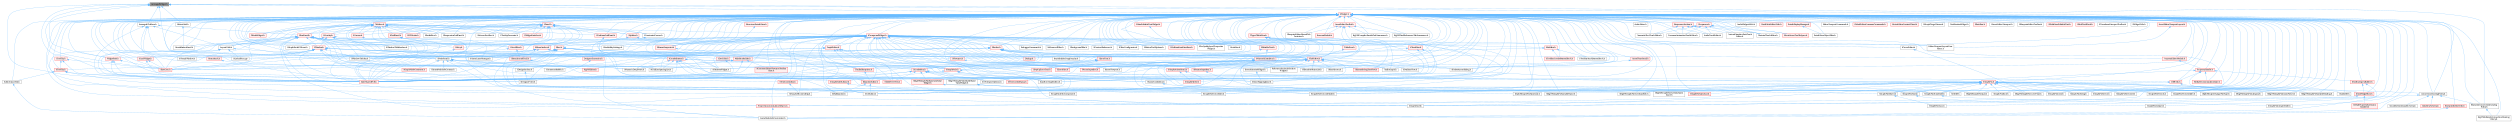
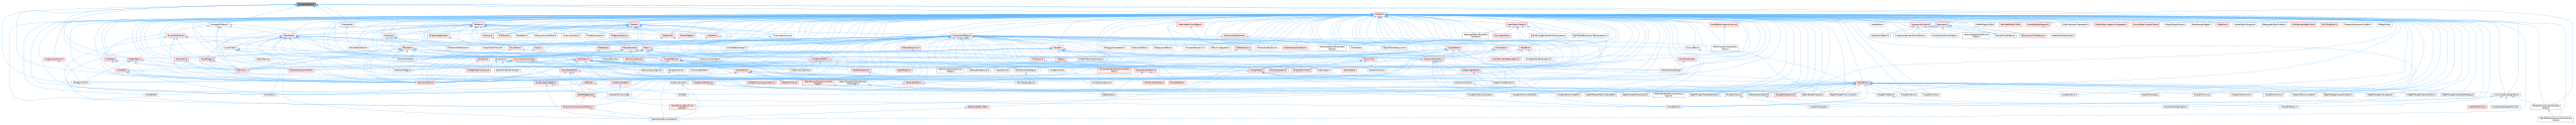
  digraph {
    fontname=Merriweather
    node [color=grey40 fillcolor=white fontname=Merriweather fontsize=10 shape=box style=filled]
    edge [color=steelblue1 dir=back fontname=Merriweather fontsize=10 labelfontname=Helvetica labelfontsize=10 style=solid]
    n1 [color=gray40 fillcolor=grey60 fontcolor=black height=0.2 label="ArrangedWidget.h" width=0.4]
    n2 [height=0.2 label="ArrangedChildren.h" width=0.4]
    n3 [height=0.2 label="SNodePanel.h" width=0.4]
    n4 [height=0.2 label="SDesignerView.h" width=0.4]
    n5 [height=0.2 label="ConnectionDrawingPolicy.h" width=0.4]
    n6 [height=0.2 label="BlueprintConnectionDrawing\lPolicy.h" width=0.4]
    n7 [color=red fillcolor="#FFF0F0" height=0.2 label="SlateCore.h" width=0.4]
    n8 [color=red fillcolor="#FFF0F0" height=0.2 label="SlateSharedPCH.h" width=0.4]
    n9 [color=red fillcolor="#FFF0F0" height=0.2 label="WidgetPath.h" width=0.4]
    n10 [height=0.2 label="HittestGrid.h" width=0.4]
    n11 [color=red fillcolor="#FFF0F0" height=0.2 label="SWidget.h" width=0.4]
    n12 [height=0.2 label="LayoutUtils.h" width=0.4]
    n13 [height=0.2 label="SLinkedBox.cpp" width=0.4]
    n14 [color=red fillcolor="#FFF0F0" height=0.2 label="SBoxPanel.h" width=0.4]
    n15 [height=0.2 label="KismetNodeInfoContext.h" width=0.4]
    n16 [color=red fillcolor="#FFF0F0" height=0.2 label="RigVMEditor.h" width=0.4]
    n17 [height=0.2 label="SCommentBubble.h" width=0.4]
    n18 [height=0.2 label="SDesignSurface.h" width=0.4]
    n19 [color=red fillcolor="#FFF0F0" height=0.2 label="SGraphNode.h" width=0.4]
    n20 [color=red fillcolor="#FFF0F0" height=0.2 label="SGraphNodeK2Base.h" width=0.4]
    n21 [height=0.2 label="SGraphPanel.h" width=0.4]
    n22 [color=red fillcolor="#FFF0F0" height=0.2 label="SGraphNodeComment.h" width=0.4]
    n23 [color=red fillcolor="#FFF0F0" height=0.2 label="DataflowSchema.h" width=0.4]
    n24 [height=0.2 label="SoundSubmixGraphSchema.h" width=0.4]
    n25 [height=0.2 label="RigVMEdGraphConnectionDrawing\lPolicy.h" width=0.4]
    n26 [height=0.2 label="SInvalidationPanel.h" width=0.4]
    n27 [height=0.2 label="DataflowGraphEditor.h" width=0.4]
    n28 [color=red fillcolor="#FFF0F0" height=0.2 label="SGraphPin.h" width=0.4]
    n29 [height=0.2 label="SGraphNodeK2Composite.h" width=0.4]
    n30 [height=0.2 label="SGraphPinBool.h" width=0.4]
    n31 [height=0.2 label="SGraphPinColor.h" width=0.4]
+   n32 [height=0.2 label="SGraphPinExec.h" width=0.4]
    n33 [color=red fillcolor="#FFF0F0" height=0.2 label="SGraphPinNameList.h" width=0.4]
    n34 [height=0.2 label="SGraphPinNum.h" width=0.4]
    n35 [height=0.2 label="SGraphPinNumSlider.h" width=0.4]
    n36 [height=0.2 label="SGraphPinObject.h" width=0.4]
    n37 [height=0.2 label="SGraphPinString.h" width=0.4]
    n38 [height=0.2 label="SGraphPinVector.h" width=0.4]
    n39 [height=0.2 label="SGraphPinVector2D.h" width=0.4]
    n40 [height=0.2 label="SGraphPinVector2DSlider.h" width=0.4]
    n41 [height=0.2 label="SGraphPinVector4.h" width=0.4]
    n42 [height=0.2 label="SGraphPinVector4Slider.h" width=0.4]
    n43 [height=0.2 label="SGraphPinVectorSlider.h" width=0.4]
    n44 [height=0.2 label="SRigVMGraphChangePinType.h" width=0.4]
    n45 [height=0.2 label="SRigVMGraphPinCategory.h" width=0.4]
    n46 [height=0.2 label="SRigVMGraphPinCurveFloat.h" width=0.4]
    n47 [height=0.2 label="SRigVMGraphPinEnumPicker.h" width=0.4]
    n48 [height=0.2 label="SRigVMGraphPinNameList.h" width=0.4]
    n49 [height=0.2 label="SRigVMGraphPinQuat.h" width=0.4]
    n50 [height=0.2 label="SRigVMGraphPinUserDataName\lSpace.h" width=0.4]
    n51 [height=0.2 label="SRigVMGraphPinUserDataPath.h" width=0.4]
    n52 [height=0.2 label="SRigVMGraphPinVariableBinding.h" width=0.4]
    n53 [height=0.2 label="SRigVMGraphPinVariableName.h" width=0.4]
    n54 [height=0.2 label="SGraphPinInteger.h" width=0.4]
    n55 [height=0.2 label="SGraphPinIntegerSlider.h" width=0.4]
    n56 [height=0.2 label="SGraphPinClass.h" width=0.4]
    n57 [color=red fillcolor="#FFF0F0" height=0.2 label="DiffUtils.h" width=0.4]
    n58 [height=0.2 label="GameModeInfoCustomizer.h" width=0.4]
    n59 [color=red fillcolor="#FFF0F0" height=0.2 label="PropertyCustomizationHelpers.h" width=0.4]
    n60 [color=red fillcolor="#FFF0F0" height=0.2 label="SBreadcrumbTrail.h" width=0.4]
    n61 [color=red fillcolor="#FFF0F0" height=0.2 label="SComboButton.h" width=0.4]
    n62 [height=0.2 label="SGridLineSpacingList.h" width=0.4]
    n63 [height=0.2 label="SNumericDropDown.h" width=0.4]
    n64 [color=red fillcolor="#FFF0F0" height=0.2 label="SNumericEntryBox.h" width=0.4]
    n65 [height=0.2 label="SSCSEditor.h" width=0.4]
    n66 [color=red fillcolor="#FFF0F0" height=0.2 label="SScrollBox.h" width=0.4]
    n67 [height=0.2 label="SSkeletonWidget.h" width=0.4]
    n68 [color=red fillcolor="#FFF0F0" height=0.2 label="STableRow.h" width=0.4]
    n69 [color=red fillcolor="#FFF0F0" height=0.2 label="SWindow.h" width=0.4]
    n70 [height=0.2 label="SWindowTitleBar.h" width=0.4]
    n71 [height=0.2 label="SWindowTitleBarArea.h" width=0.4]
    n72 [height=0.2 label="DetailsDiff.h" width=0.4]
    n73 [height=0.2 label="SCSDiff.h" width=0.4]
    n74 [color=red fillcolor="#FFF0F0" height=0.2 label="STableTreeView.h" width=0.4]
    n75 [height=0.2 label="SBoneMappingBase.h" width=0.4]
    n76 [color=red fillcolor="#FFF0F0" height=0.2 label="SComboBox.h" width=0.4]
    n77 [height=0.2 label="SRigVMGraphPinEditableName\lValueWidget.h" width=0.4]
    n78 [color=red fillcolor="#FFF0F0" height=0.2 label="SRigVMGraphPinNameListValue\lWidget.h" width=0.4]
    n79 [color=red fillcolor="#FFF0F0" height=0.2 label="SPopUpErrorText.h" width=0.4]
    n80 [height=0.2 label="SCSVImportOptions.h" width=0.4]
    n81 [height=0.2 label="SNameComboBox.h" width=0.4]
    n82 [color=red fillcolor="#FFF0F0" height=0.2 label="STextComboBox.h" width=0.4]
    n83 [color=red fillcolor="#FFF0F0" height=0.2 label="STextComboPopup.h" width=0.4]
    n84 [height=0.2 label="SFixupSelfContextDlg.h" width=0.4]
    n85 [color=red fillcolor="#FFF0F0" height=0.2 label="SRotatorInputBox.h" width=0.4]
    n86 [color=red fillcolor="#FFF0F0" height=0.2 label="SVectorInputBox.h" width=0.4]
    n87 [height=0.2 label="BoneSelectionWidget.h" width=0.4]
    n88 [color=red fillcolor="#FFF0F0" height=0.2 label="FindInBlueprints.h" width=0.4]
    n89 [height=0.2 label="FindInGraph.h" width=0.4]
    n90 [height=0.2 label="ReferenceSectionSelection\lWidget.h" width=0.4]
    n91 [height=0.2 label="SDeleteAssetsDialog.h" width=0.4]
    n92 [height=0.2 label="SFilterableObjectList.h" width=0.4]
    n93 [color=red fillcolor="#FFF0F0" height=0.2 label="SGraphActionMenu.h" width=0.4]
    n94 [height=0.2 label="SKeySelector.h" width=0.4]
    n95 [color=red fillcolor="#FFF0F0" height=0.2 label="SKismetDebugTreeView.h" width=0.4]
    n96 [height=0.2 label="SOutlinerView.h" width=0.4]
    n97 [color=red fillcolor="#FFF0F0" height=0.2 label="BlueprintEditor.h" width=0.4]
    n98 [height=0.2 label="SMyBlueprint.h" width=0.4]
    n99 [color=red fillcolor="#FFF0F0" height=0.2 label="SGraphPalette.h" width=0.4]
    n100 [color=red fillcolor="#FFF0F0" height=0.2 label="Dialogs.h" width=0.4]
    n101 [color=red fillcolor="#FFF0F0" height=0.2 label="MenuStack.h" width=0.4]
    n102 [color=red fillcolor="#FFF0F0" height=0.2 label="PropertyEditorModule.h" width=0.4]
    n103 [color=red fillcolor="#FFF0F0" height=0.2 label="SViewport.h" width=0.4]
    n104 [height=0.2 label="SVirtualWindow.h" width=0.4]
    n105 [color=red fillcolor="#FFF0F0" height=0.2 label="PropertyHandle.h" width=0.4]
    n106 [color=red fillcolor="#FFF0F0" height=0.2 label="DetailCategoryBuilder.h" width=0.4]
    n107 [color=red fillcolor="#FFF0F0" height=0.2 label="DetailWidgetRow.h" width=0.4]
    n108 [color=red fillcolor="#FFF0F0" height=0.2 label="MediaIOCustomizationBase.h" width=0.4]
    n109 [color=red fillcolor="#FFF0F0" height=0.2 label="IDetailPropertyExtension\lHandler.h" width=0.4]
    n110 [height=0.2 label="IAssetViewport.h" width=0.4]
    n111 [color=red fillcolor="#FFF0F0" height=0.2 label="AssetEditorToolkit.h" width=0.4]
    n112 [height=0.2 label="BlueprintEditorSharedTab\lFactories.h" width=0.4]
    n113 [color=red fillcolor="#FFF0F0" height=0.2 label="PersonaModule.h" width=0.4]
    n114 [height=0.2 label="RigVMCompilerResultsTabSummoner.h" width=0.4]
    n115 [height=0.2 label="RigVMFindReferencesTabSummoner.h" width=0.4]
    n116 [color=red fillcolor="#FFF0F0" height=0.2 label="AssetEditorViewportLayout.h" width=0.4]
    n117 [height=0.2 label="EditorViewportLayoutFour\lPanes.h" width=0.4]
    n118 [color=red fillcolor="#FFF0F0" height=0.2 label="AssetThumbnail.h" width=0.4]
    n119 [height=0.2 label="AudioMeter.h" width=0.4]
    n120 [height=0.2 label="AudioTrackEditor.h" width=0.4]
    n121 [height=0.2 label="AudioWidgetsUtils.h" width=0.4]
    n122 [color=red fillcolor="#FFF0F0" height=0.2 label="BlueprintEditorUtils.h" width=0.4]
    n123 [height=0.2 label="BrushBuilderDragDropOp.h" width=0.4]
    n124 [color=red fillcolor="#FFF0F0" height=0.2 label="Children.h" width=0.4]
    n125 [color=red fillcolor="#FFF0F0" height=0.2 label="SBox.h" width=0.4]
    n126 [height=0.2 label="SGameLayerManager.h" width=0.4]
    n127 [color=red fillcolor="#FFF0F0" height=0.2 label="SCanvas.h" width=0.4]
    n128 [color=red fillcolor="#FFF0F0" height=0.2 label="SCompoundWidget.h" width=0.4]
    n129 [height=0.2 label="DebuggerCommands.h" width=0.4]
    n130 [color=red fillcolor="#FFF0F0" height=0.2 label="GraphEditor.h" width=0.4]
    n131 [color=red fillcolor="#FFF0F0" height=0.2 label="MultiBox.h" width=0.4]
    n132 [color=red fillcolor="#FFF0F0" height=0.2 label="MultiBoxBuilder.h" width=0.4]
    n133 [color=red fillcolor="#FFF0F0" height=0.2 label="SCommonEditorViewportToolbar\lBase.h" width=0.4]
    n134 [color=red fillcolor="#FFF0F0" height=0.2 label="SToolBarComboButtonBlock.h" width=0.4]
    n135 [height=0.2 label="SToolBarStackButtonBlock.h" width=0.4]
    n136 [height=0.2 label="SAdvancedFilter.h" width=0.4]
    n137 [height=0.2 label="SBackgroundBlur.h" width=0.4]
    n138 [color=red fillcolor="#FFF0F0" height=0.2 label="SBorder.h" width=0.4]
    n139 [color=red fillcolor="#FFF0F0" height=0.2 label="SDockTab.h" width=0.4]
    n140 [color=red fillcolor="#FFF0F0" height=0.2 label="SErrorHint.h" width=0.4]
    n141 [color=red fillcolor="#FFF0F0" height=0.2 label="SCheckBox.h" width=0.4]
    n142 [height=0.2 label="SContentReference.h" width=0.4]
    n143 [height=0.2 label="SCurveEditor.h" width=0.4]
    n144 [color=red fillcolor="#FFF0F0" height=0.2 label="Policy.h" width=0.4]
    n145 [height=0.2 label="SFilterConfigurator.h" width=0.4]
    n146 [color=red fillcolor="#FFF0F0" height=0.2 label="SKismetInspector.h" width=0.4]
    n147 [height=0.2 label="SMotionTrailOptions.h" width=0.4]
    n148 [color=red fillcolor="#FFF0F0" height=0.2 label="SOutlinerItemViewBase.h" width=0.4]
    n149 [height=0.2 label="SPerQualityLevelProperties\lWidget.h" width=0.4]
+   n150 [height=0.2 label="SRigVMDetailsInspector.h" width=0.4]
    n151 [height=0.2 label="SScalabilitySettings.h" width=0.4]
    n152 [height=0.2 label="SScaleBox.h" width=0.4]
    n153 [color=red fillcolor="#FFF0F0" height=0.2 label="SToolTip.h" width=0.4]
    n154 [height=0.2 label="EditorClassUtils.h" width=0.4]
    n155 [height=0.2 label="SConstraintCanvas.h" width=0.4]
    n156 [color=red fillcolor="#FFF0F0" height=0.2 label="SDPIScaler.h" width=0.4]
    n157 [color=red fillcolor="#FFF0F0" height=0.2 label="SGridPanel.h" width=0.4]
    n158 [color=red fillcolor="#FFF0F0" height=0.2 label="SLeafWidget.h" width=0.4]
    n159 [color=red fillcolor="#FFF0F0" height=0.2 label="SMenuAnchor.h" width=0.4]
    n160 [color=red fillcolor="#FFF0F0" height=0.2 label="SOverlay.h" width=0.4]
    n161 [height=0.2 label="SGraphNodeK2Event.h" width=0.4]
    n162 [height=0.2 label="SRadialBox.h" width=0.4]
    n163 [height=0.2 label="SResponsiveGridPanel.h" width=0.4]
    n164 [height=0.2 label="SScissorRectBox.h" width=0.4]
    n165 [color=red fillcolor="#FFF0F0" height=0.2 label="SSplitter.h" width=0.4]
    n166 [height=0.2 label="STooltipPresenter.h" width=0.4]
    n167 [color=red fillcolor="#FFF0F0" height=0.2 label="SUniformGridPanel.h" width=0.4]
    n168 [color=red fillcolor="#FFF0F0" height=0.2 label="SWeakWidget.h" width=0.4]
    n169 [color=red fillcolor="#FFF0F0" height=0.2 label="SWidgetSwitcher.h" width=0.4]
    n170 [height=0.2 label="CinematicShotTrackEditor.h" width=0.4]
    n171 [height=0.2 label="CommonAnimationTrackEditor.h" width=0.4]
    n172 [height=0.2 label="CustomPrimitiveDataTrack\lEditor.h" width=0.4]
    n173 [color=red fillcolor="#FFF0F0" height=0.2 label="DataTableEditorUtils.h" width=0.4]
    n174 [color=red fillcolor="#FFF0F0" height=0.2 label="DesignerExtension.h" width=0.4]
    n175 [color=red fillcolor="#FFF0F0" height=0.2 label="DetailsDisplayManager.h" width=0.4]
    n176 [height=0.2 label="DetailsViewObjectFilter.h" width=0.4]
    n177 [height=0.2 label="EditorViewportCommands.h" width=0.4]
    n178 [color=red fillcolor="#FFF0F0" height=0.2 label="GlobalEditorCommonCommands.h" width=0.4]
    n179 [color=red fillcolor="#FFF0F0" height=0.2 label="IActorEditorContextClient.h" width=0.4]
    n180 [height=0.2 label="IMorphTargetViewer.h" width=0.4]
    n181 [height=0.2 label="INotificationWidget.h" width=0.4]
    n182 [color=red fillcolor="#FFF0F0" height=0.2 label="ISequencer.h" width=0.4]
    n183 [height=0.2 label="MaterialTrackEditor.h" width=0.4]
    n184 [color=red fillcolor="#FFF0F0" height=0.2 label="MovieSceneToolHelpers.h" width=0.4]
    n185 [color=red fillcolor="#FFF0F0" height=0.2 label="ISequencerSection.h" width=0.4]
    n186 [color=red fillcolor="#FFF0F0" height=0.2 label="ISlateEditableTextWidget.h" width=0.4]
    n187 [color=red fillcolor="#FFF0F0" height=0.2 label="SEditableText.h" width=0.4]
    n188 [color=red fillcolor="#FFF0F0" height=0.2 label="ISlateRun.h" width=0.4]
    n189 [color=red fillcolor="#FFF0F0" height=0.2 label="IStructureDetailsView.h" width=0.4]
    n190 [color=red fillcolor="#FFF0F0" height=0.2 label="ITableRow.h" width=0.4]
    n191 [color=red fillcolor="#FFF0F0" height=0.2 label="IToolTip.h" width=0.4]
    n192 [color=red fillcolor="#FFF0F0" height=0.2 label="ITypedTableView.h" width=0.4]
    n193 [height=0.2 label="SAssetEditorViewport.h" width=0.4]
    n194 [height=0.2 label="SBlueprintEditorToolbar.h" width=0.4]
    n195 [color=red fillcolor="#FFF0F0" height=0.2 label="SMultiLineEditableText.h" width=0.4]
    n196 [color=red fillcolor="#FFF0F0" height=0.2 label="SPanel.h" width=0.4]
    n197 [color=red fillcolor="#FFF0F0" height=0.2 label="SRichTextBlock.h" width=0.4]
    n198 [height=0.2 label="STransformViewportToolbar.h" width=0.4]
    n199 [height=0.2 label="SWidgetUtils.h" width=0.4]
    n200 [color=red fillcolor="#FFF0F0" height=0.2 label="SErrorText.h" width=0.4]
    n1 -> n2
    n1 -> n3
    n1 -> n4
    n1 -> n5
    n1 -> n6
    n1 -> n7
    n1 -> n8
    n1 -> n9
    n1 -> n10
    n1 -> n11
    n2 -> n3
    n2 -> n7
    n2 -> n8
    n2 -> n12
    n2 -> n13
    n2 -> n14
    n3 -> n15
    n3 -> n16
    n3 -> n17
    n3 -> n18
    n3 -> n19
    n3 -> n20
    n3 -> n21
    n3 -> n22
    n5 -> n6
    n5 -> n21
    n5 -> n23
    n5 -> n24
    n6 -> n25
    n9 -> n4
    n9 -> n7
    n9 -> n8
    n10 -> n26
    n11 -> n3
    n11 -> n4
    n11 -> n5
    n11 -> n6
    n11 -> n7
    n11 -> n8
    n11 -> n9
    n11 -> n10
    n11 -> n14
    n11 -> n19
    n11 -> n21
    n11 -> n25
    n11 -> n26
    n11 -> n27
    n11 -> n28
    n11 -> n29
    n11 -> n30
    n11 -> n31
+   n11 -> n32
    n11 -> n33
    n11 -> n34
    n11 -> n35
    n11 -> n36
    n11 -> n37
    n11 -> n38
    n11 -> n39
    n11 -> n40
    n11 -> n41
    n11 -> n42
    n11 -> n43
    n11 -> n44
    n11 -> n45
    n11 -> n46
    n11 -> n47
    n11 -> n48
    n11 -> n49
    n11 -> n50
    n11 -> n51
    n11 -> n52
    n11 -> n53
    n11 -> n54
    n11 -> n55
    n11 -> n56
    n11 -> n57
    n11 -> n58
    n11 -> n59
    n11 -> n60
    n11 -> n61
    n11 -> n62
    n11 -> n63
    n11 -> n64
    n11 -> n65
    n11 -> n66
    n11 -> n67
    n11 -> n68
    n11 -> n69
    n11 -> n70
    n11 -> n71
    n11 -> n72
    n11 -> n73
    n11 -> n74
    n11 -> n75
    n11 -> n76
    n11 -> n77
    n11 -> n78
    n11 -> n79
    n11 -> n80
    n11 -> n81
    n11 -> n82
    n11 -> n83
    n11 -> n84
    n11 -> n85
    n11 -> n86
    n11 -> n87
    n11 -> n88
    n11 -> n89
    n11 -> n90
    n11 -> n91
    n11 -> n92
    n11 -> n93
    n11 -> n94
    n11 -> n95
    n11 -> n96
    n11 -> n97
    n11 -> n98
    n11 -> n99
    n11 -> n100
    n11 -> n101
    n11 -> n102
    n11 -> n103
    n11 -> n104
    n11 -> n105
    n11 -> n106
    n11 -> n107
    n11 -> n108
    n11 -> n109
    n11 -> n110
    n11 -> n111
    n11 -> n112
    n11 -> n113
    n11 -> n114
    n11 -> n115
    n11 -> n116
    n11 -> n117
    n11 -> n118
    n11 -> n119
    n11 -> n120
    n11 -> n121
    n11 -> n122
    n11 -> n123
    n11 -> n124
    n11 -> n125
    n11 -> n126
    n11 -> n127
    n11 -> n128
    n11 -> n129
    n11 -> n130
    n11 -> n131
    n11 -> n132
    n11 -> n133
    n11 -> n134
    n11 -> n135
    n11 -> n136
    n11 -> n137
    n11 -> n138
    n11 -> n139
    n11 -> n140
    n11 -> n141
    n11 -> n142
    n11 -> n143
    n11 -> n144
    n11 -> n145
    n11 -> n146
    n11 -> n147
    n11 -> n148
    n11 -> n149
+   n11 -> n150
    n11 -> n151
    n11 -> n152
    n11 -> n153
    n11 -> n154
    n11 -> n155
    n11 -> n156
    n11 -> n157
    n11 -> n158
    n11 -> n159
    n11 -> n160
    n11 -> n161
    n11 -> n162
    n11 -> n163
    n11 -> n164
    n11 -> n165
    n11 -> n166
    n11 -> n167
    n11 -> n168
    n11 -> n169
    n11 -> n170
    n11 -> n171
    n11 -> n172
    n11 -> n173
    n11 -> n174
    n11 -> n175
    n11 -> n176
    n11 -> n177
    n11 -> n178
    n11 -> n179
    n11 -> n180
    n11 -> n181
    n11 -> n182
    n11 -> n183
    n11 -> n184
    n11 -> n185
    n11 -> n186
    n11 -> n187
    n11 -> n188
    n11 -> n189
    n11 -> n190
    n11 -> n191
    n11 -> n192
    n11 -> n193
    n11 -> n194
    n11 -> n195
    n11 -> n196
    n11 -> n197
    n11 -> n198
    n11 -> n199
    n12 -> n3
    n12 -> n7
    n12 -> n8
    n12 -> n13
    n14 -> n7
    n14 -> n8
    n14 -> n12
    n14 -> n57
    n14 -> n58
    n14 -> n59
    n14 -> n60
    n14 -> n61
    n14 -> n62
    n14 -> n63
    n14 -> n64
    n14 -> n65
    n14 -> n66
    n14 -> n67
    n14 -> n68
    n14 -> n69
    n14 -> n70
    n14 -> n71
    n18 -> n4
    n19 -> n20
    n19 -> n21
    n19 -> n27
    n19 -> n28
    n20 -> n29
    n28 -> n5
    n28 -> n21
    n28 -> n30
    n28 -> n31
+   n28 -> n32
    n28 -> n33
    n28 -> n34
    n28 -> n35
    n28 -> n36
    n28 -> n37
    n28 -> n38
    n28 -> n39
    n28 -> n40
    n28 -> n41
    n28 -> n42
    n28 -> n43
    n28 -> n44
    n28 -> n45
    n28 -> n46
    n28 -> n47
    n28 -> n48
    n28 -> n49
    n28 -> n50
    n28 -> n51
    n28 -> n52
    n28 -> n53
    n34 -> n54
    n35 -> n55
    n36 -> n56
    n57 -> n72
    n57 -> n73
    n59 -> n58
    n60 -> n74
    n61 -> n8
    n61 -> n62
    n61 -> n63
    n61 -> n75
    n61 -> n76
    n61 -> n77
    n61 -> n78
    n61 -> n79
    n64 -> n34
    n64 -> n35
    n64 -> n40
    n64 -> n43
    n64 -> n85
    n64 -> n86
    n66 -> n8
    n66 -> n60
    n68 -> n8
    n68 -> n65
    n68 -> n67
    n68 -> n75
    n68 -> n76
    n68 -> n84
    n68 -> n87
    n68 -> n88
    n68 -> n89
    n68 -> n90
    n68 -> n91
    n68 -> n92
    n68 -> n93
    n68 -> n94
    n68 -> n95
    n68 -> n96
    n69 -> n7
    n69 -> n8
    n69 -> n9
    n69 -> n67
    n69 -> n70
    n69 -> n97
    n69 -> n100
    n69 -> n101
    n69 -> n102
    n69 -> n103
    n69 -> n104
    n76 -> n8
    n76 -> n74
    n76 -> n77
    n76 -> n78
    n76 -> n80
    n76 -> n81
    n76 -> n82
    n76 -> n83
    n77 -> n50
    n77 -> n53
    n78 -> n48
    n81 -> n33
    n82 -> n84
    n85 -> n49
    n87 -> n75
    n88 -> n97
    n93 -> n98
    n93 -> n99
    n97 -> n65
    n97 -> n98
    n101 -> n8
    n102 -> n105
    n103 -> n110
    n105 -> n57
    n105 -> n59
    n105 -> n106
    n105 -> n107
    n105 -> n108
    n106 -> n58
    n106 -> n107
    n107 -> n59
    n107 -> n109
    n111 -> n89
    n111 -> n97
    n111 -> n112
    n111 -> n113
    n111 -> n114
    n111 -> n115
    n116 -> n117
    n118 -> n91
    n122 -> n58
    n124 -> n3
    n124 -> n7
    n124 -> n8
    n124 -> n12
    n124 -> n14
    n124 -> n26
    n124 -> n66
    n124 -> n71
    n124 -> n125
    n124 -> n127
    n124 -> n128
    n124 -> n155
    n124 -> n156
    n124 -> n157
    n124 -> n158
    n124 -> n159
    n124 -> n160
    n124 -> n162
    n124 -> n163
    n124 -> n164
    n124 -> n165
    n124 -> n166
    n124 -> n167
    n124 -> n168
    n124 -> n169
    n125 -> n8
    n125 -> n34
    n125 -> n35
    n125 -> n40
    n125 -> n43
    n125 -> n58
    n125 -> n68
    n125 -> n70
    n125 -> n76
    n125 -> n123
    n125 -> n126
    n127 -> n126
    n128 -> n7
    n128 -> n8
    n128 -> n17
    n128 -> n18
    n128 -> n19
    n128 -> n26
    n128 -> n59
    n128 -> n60
    n128 -> n62
    n128 -> n63
    n128 -> n64
    n128 -> n65
    n128 -> n66
    n128 -> n67
    n128 -> n69
    n128 -> n70
    n128 -> n74
    n128 -> n75
    n128 -> n80
    n128 -> n81
    n128 -> n82
    n128 -> n83
    n128 -> n84
    n128 -> n85
    n128 -> n86
    n128 -> n87
    n128 -> n88
    n128 -> n89
    n128 -> n90
    n128 -> n91
    n128 -> n92
    n128 -> n93
    n128 -> n94
    n128 -> n95
    n128 -> n98
    n128 -> n99
    n128 -> n100
    n128 -> n103
    n128 -> n126
    n128 -> n129
    n128 -> n130
    n128 -> n131
    n128 -> n136
    n128 -> n137
    n128 -> n138
    n128 -> n140
    n128 -> n141
    n128 -> n142
    n128 -> n143
    n128 -> n144
    n128 -> n145
    n128 -> n146
    n128 -> n147
    n128 -> n148
    n128 -> n149
+   n128 -> n150
    n128 -> n151
    n128 -> n152
    n128 -> n153
    n130 -> n3
    n130 -> n16
    n130 -> n19
    n130 -> n21
    n130 -> n27
    n130 -> n97
    n131 -> n132
    n131 -> n134
    n131 -> n135
    n132 -> n8
    n132 -> n62
    n132 -> n63
    n132 -> n133
    n138 -> n8
    n138 -> n13
    n138 -> n28
    n138 -> n64
    n138 -> n67
    n138 -> n68
    n138 -> n70
    n138 -> n100
    n138 -> n123
    n138 -> n139
    n138 -> n200
    n139 -> n8
    n141 -> n8
    n141 -> n27
    n141 -> n64
    n143 -> n46
    n144 -> n8
    n146 -> n97
    n153 -> n8
    n153 -> n65
    n153 -> n154
    n154 -> n58
    n155 -> n27
    n157 -> n8
    n157 -> n151
    n158 -> n7
    n158 -> n8
    n159 -> n8
    n159 -> n36
    n159 -> n51
    n159 -> n60
    n159 -> n61
    n160 -> n7
    n160 -> n8
    n160 -> n19
    n160 -> n69
    n160 -> n70
    n160 -> n161
    n165 -> n8
    n165 -> n117
    n167 -> n67
    n174 -> n4
    n175 -> n176
    n182 -> n120
    n182 -> n170
    n182 -> n171
    n182 -> n172
    n182 -> n183
    n182 -> n184
    n185 -> n120
    n185 -> n170
    n185 -> n171
    n185 -> n172
    n185 -> n183
    n186 -> n187
    n187 -> n8
    n187 -> n64
    n189 -> n146
+   n189 -> n150
    n190 -> n68
    n191 -> n7
    n191 -> n8
    n191 -> n153
    n192 -> n8
    n192 -> n65
    n192 -> n68
    n192 -> n95
    n192 -> n190
    n196 -> n3
    n196 -> n7
    n196 -> n8
    n196 -> n14
    n196 -> n66
    n196 -> n71
    n196 -> n125
    n196 -> n127
    n196 -> n155
    n196 -> n156
    n196 -> n157
    n196 -> n159
    n196 -> n160
    n196 -> n162
    n196 -> n163
    n196 -> n164
    n196 -> n165
    n196 -> n166
    n196 -> n167
    n196 -> n169
    n200 -> n8
    n200 -> n19
    n200 -> n79
    n200 -> n140
  }
